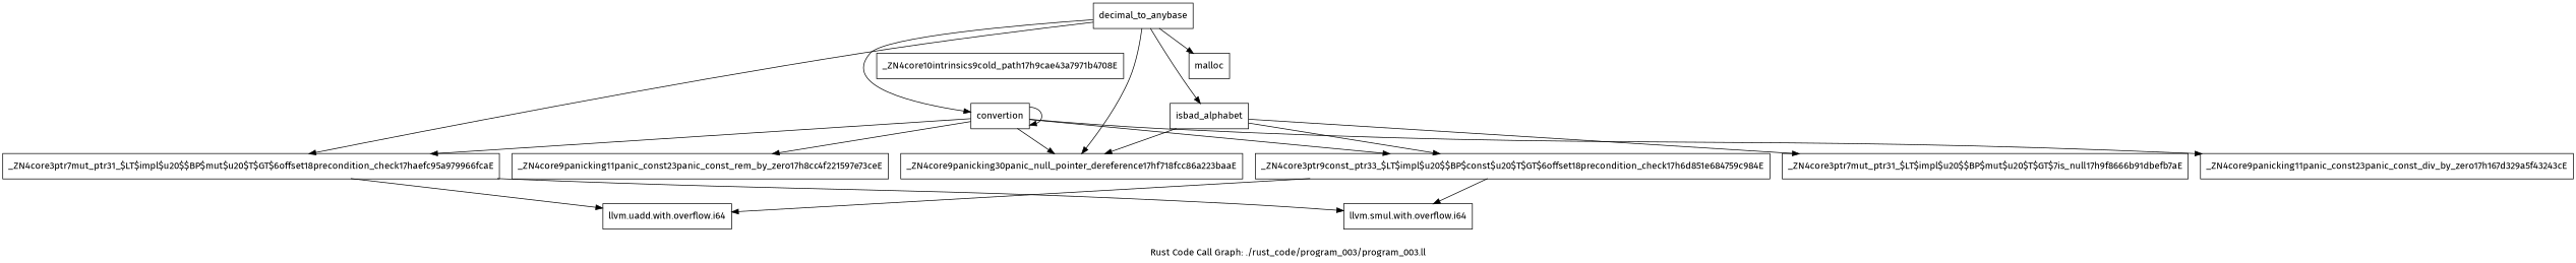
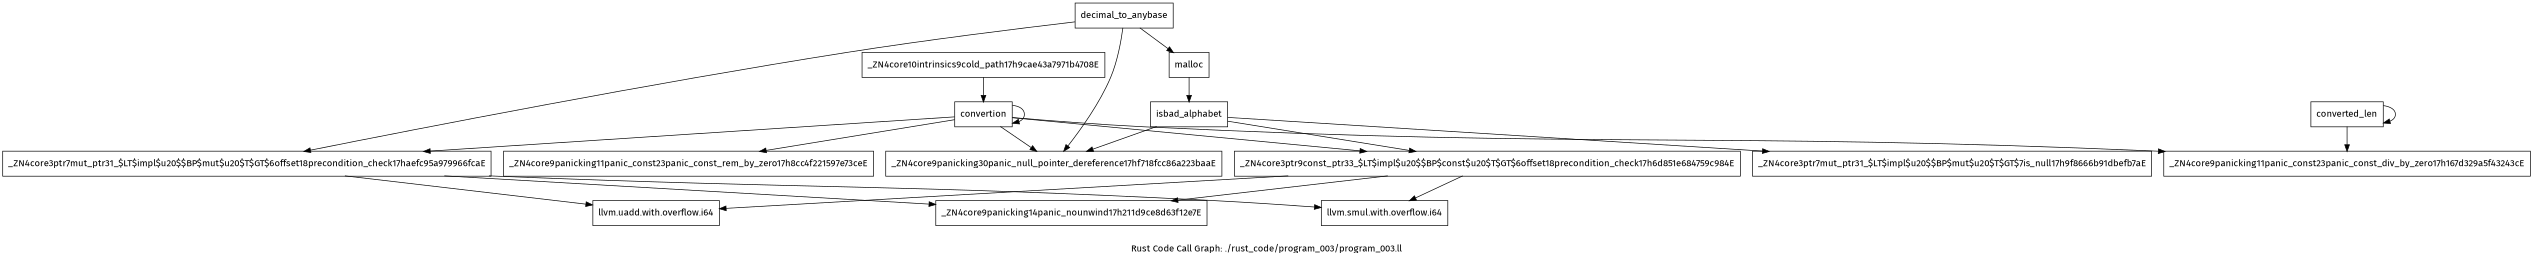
  digraph {
    fontname="Fira Sans"
    label="Rust Code Call Graph: ./rust_code/program_003/program_003.ll"
    node [fontname="Fira Sans" shape=record]
    edge [fontname="Fira Sans"]
    n1 [label="{_ZN4core10intrinsics9cold_path17h9cae43a7971b4708E}"]
    n2 [label="{_ZN4core3ptr7mut_ptr31_$LT$impl$u20$$BP$mut$u20$T$GT$6offset18precondition_check17haefc95a979966fcaE}"]
    n3 [label="{llvm.smul.with.overflow.i64}"]
    n4 [label="{llvm.uadd.with.overflow.i64}"]
+   n5 [label="{_ZN4core9panicking14panic_nounwind17h211d9ce8d63f12e7E}"]
    n6 [label="{_ZN4core3ptr7mut_ptr31_$LT$impl$u20$$BP$mut$u20$T$GT$7is_null17h9f8666b91dbefb7aE}"]
    n7 [label="{_ZN4core3ptr9const_ptr33_$LT$impl$u20$$BP$const$u20$T$GT$6offset18precondition_check17h6d851e684759c984E}"]
    n8 [label="{isbad_alphabet}"]
    n9 [label="{_ZN4core9panicking30panic_null_pointer_dereference17hf718fcc86a223baaE}"]
+   n10 [label="{converted_len}"]
    n11 [label="{_ZN4core9panicking11panic_const23panic_const_div_by_zero17h167d329a5f43243cE}"]
    n12 [label="{convertion}"]
    n13 [label="{_ZN4core9panicking11panic_const23panic_const_rem_by_zero17h8cc4f221597e73ceE}"]
    n14 [label="{decimal_to_anybase}"]
    n15 [label="{malloc}"]
    n2 -> n3
    n2 -> n4
+   n2 -> n5
    n7 -> n3
    n7 -> n4
+   n7 -> n5
    n8 -> n6
    n8 -> n7
    n8 -> n9
+   n10 -> n10
+   n10 -> n11
    n12 -> n2
    n12 -> n7
    n12 -> n9
    n12 -> n11
    n12 -> n12
    n12 -> n13
    n14 -> n2
-   n14 -> n8
+   n15 -> n8
    n14 -> n9
-   n14 -> n12
+   n1 -> n12
    n14 -> n15
  }
